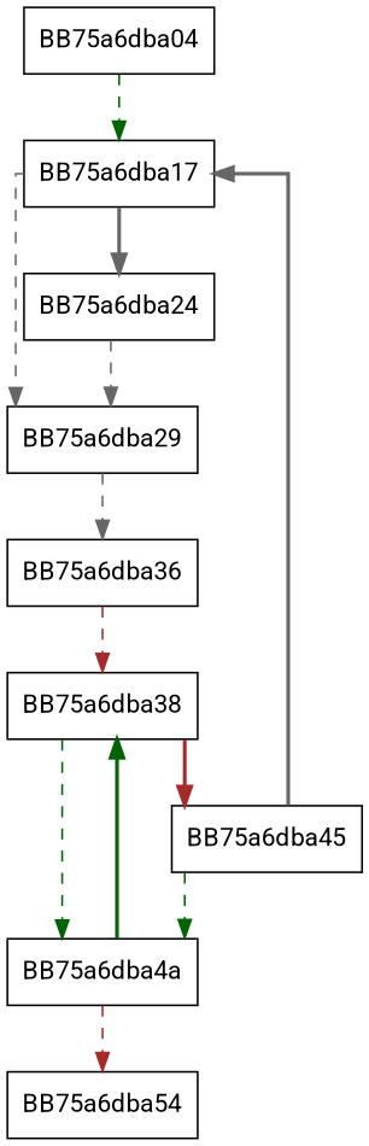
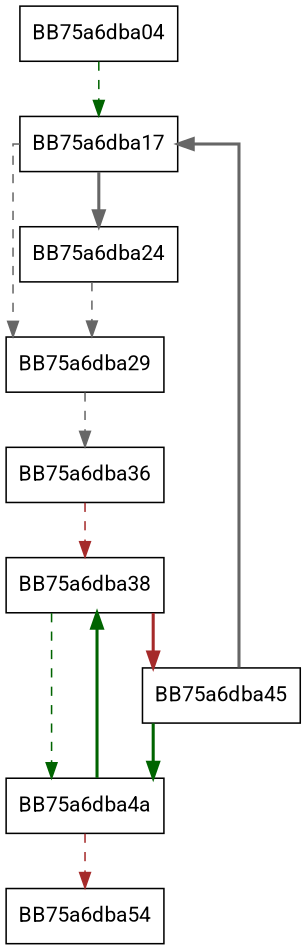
  digraph {
    fontname=Roboto
    splines=ortho
    node [fontname=Roboto shape=box]
    edge [color=gray40 fontname=Roboto style=dashed]
    BB75a6dba04
    BB75a6dba17
    BB75a6dba29
    BB75a6dba24
    BB75a6dba36
    BB75a6dba38
    BB75a6dba4a
    BB75a6dba45
    BB75a6dba54
    BB75a6dba04 -> BB75a6dba17 [color=darkgreen]
    BB75a6dba17 -> BB75a6dba29
    BB75a6dba17 -> BB75a6dba24 [style=bold]
    BB75a6dba29 -> BB75a6dba36
    BB75a6dba24 -> BB75a6dba29
    BB75a6dba36 -> BB75a6dba38 [color=brown]
    BB75a6dba38 -> BB75a6dba4a [color=darkgreen]
    BB75a6dba38 -> BB75a6dba45 [color=brown style=bold]
    BB75a6dba4a -> BB75a6dba38 [color=darkgreen style=bold]
    BB75a6dba4a -> BB75a6dba54 [color=brown]
    BB75a6dba45 -> BB75a6dba17 [style=bold]
-   BB75a6dba45 -> BB75a6dba4a [color=darkgreen]
+   BB75a6dba45 -> BB75a6dba4a [color=darkgreen style=bold]
  }
